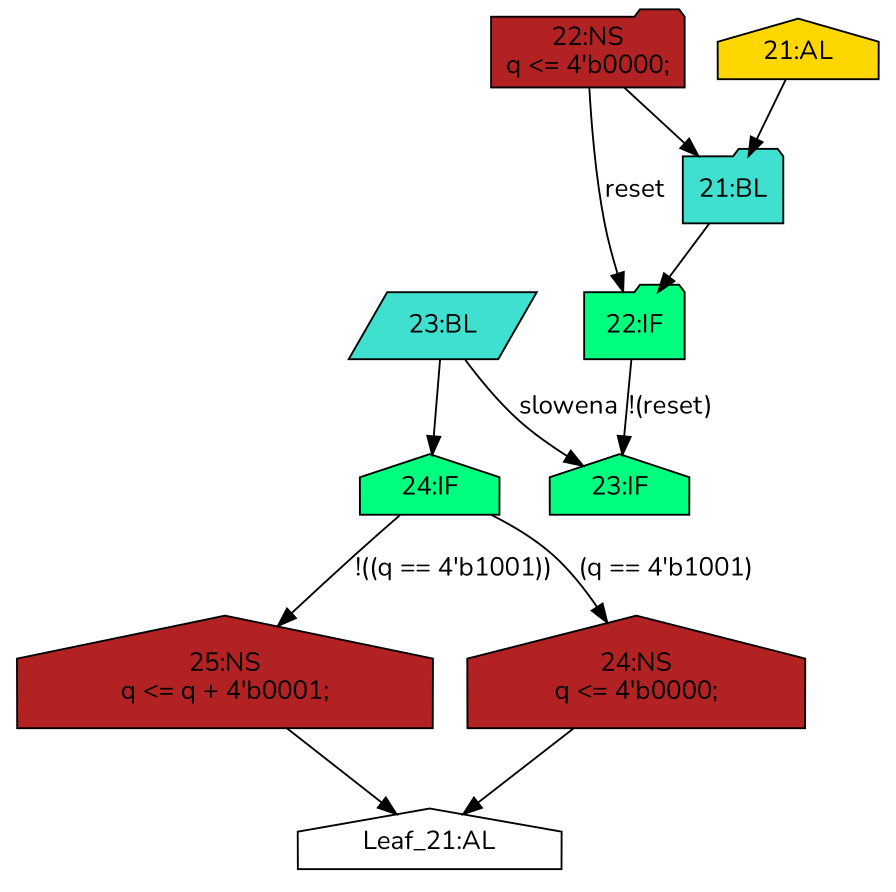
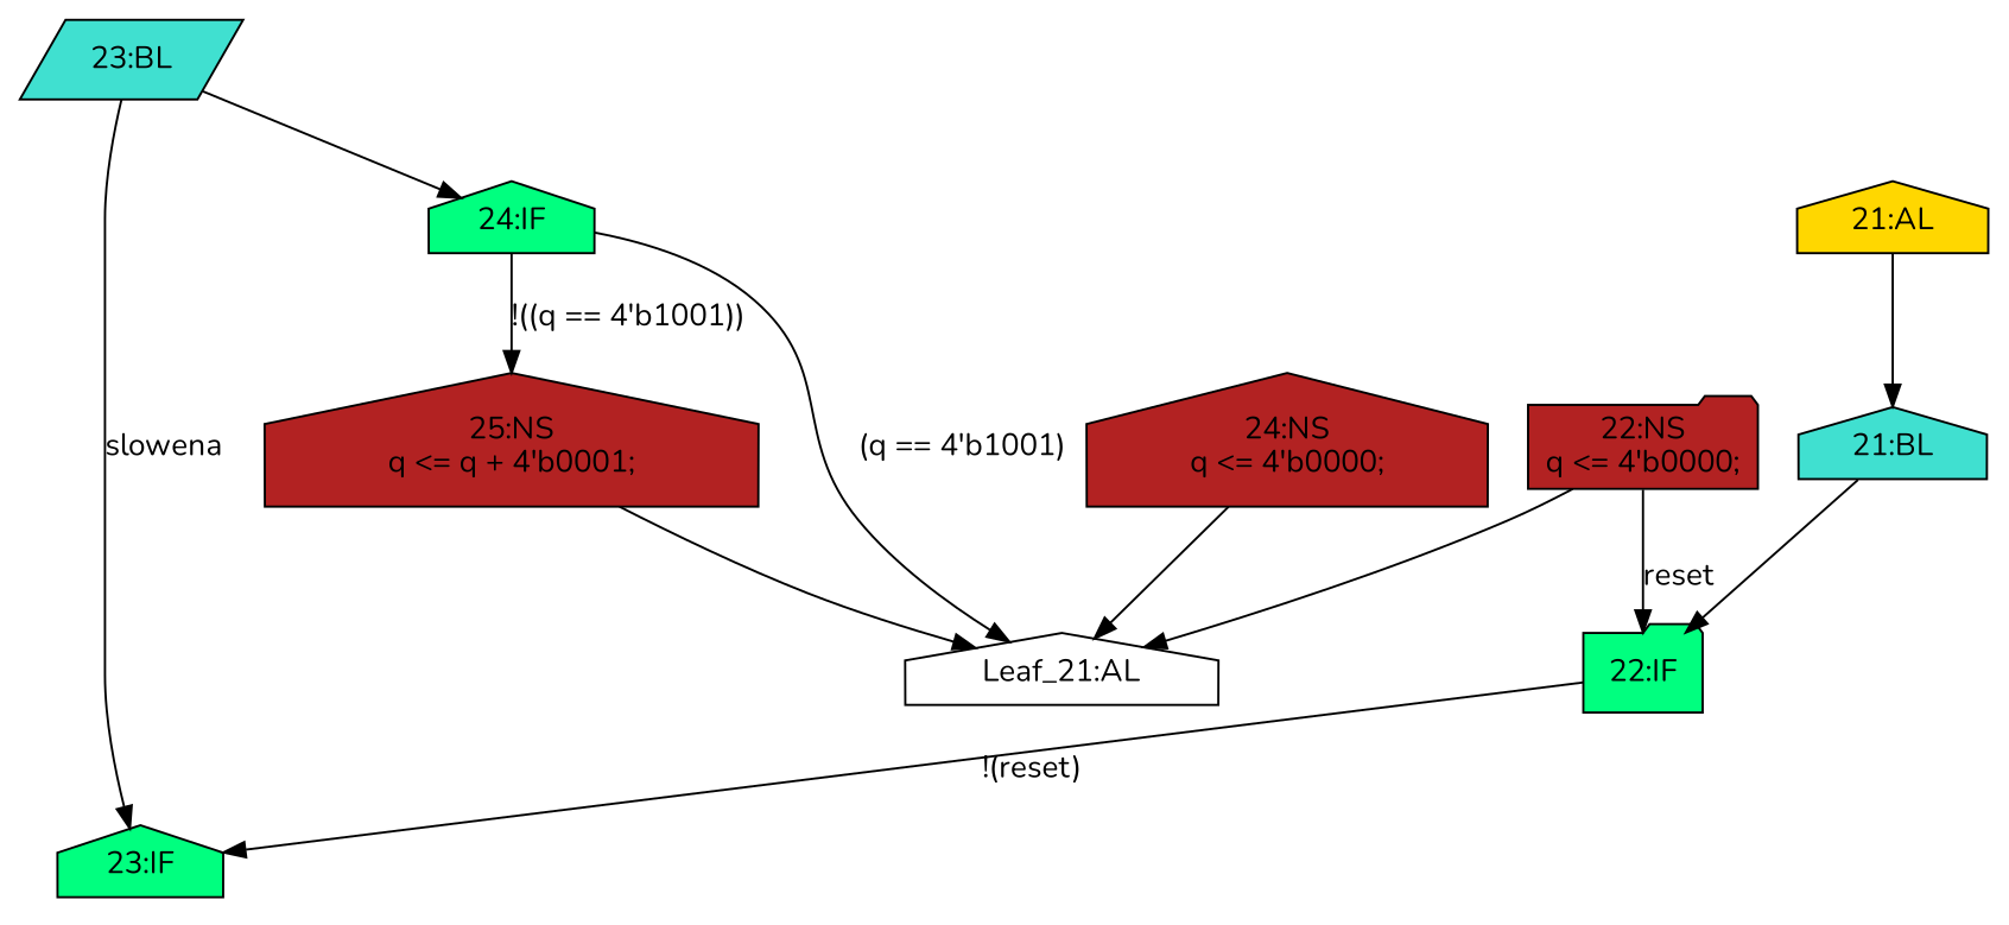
  strict digraph {
    fontname=Nunito
    node [fillcolor=springgreen fontname=Nunito shape=house statements="[]" style=filled typ=IfStatement]
    edge [cond="[]" fontname=Nunito lineno=None]
    n1 [ast="<pyverilog.vparser.ast.IfStatement object at 0x7f06b038a410>" label="23:IF"]
    n2 [ast="<pyverilog.vparser.ast.Block object at 0x7f06b038a590>" fillcolor=turquoise label="23:BL" shape=parallelogram typ=Block]
    n3 [ast="<pyverilog.vparser.ast.IfStatement object at 0x7f06b038a5d0>" label="24:IF"]
    n4 [ast="<pyverilog.vparser.ast.NonblockingSubstitution object at 0x7f06b038a610>" fillcolor=firebrick label="25:NS\nq <= q + 4'b0001;" statements="[<pyverilog.vparser.ast.NonblockingSubstitution object at 0x7f06b038a610>]" typ=NonblockingSubstitution]
    n5 [ast="<pyverilog.vparser.ast.NonblockingSubstitution object at 0x7f06b038a810>" fillcolor=firebrick label="24:NS\nq <= 4'b0000;" statements="[<pyverilog.vparser.ast.NonblockingSubstitution object at 0x7f06b038a810>]" typ=NonblockingSubstitution]
    n6 [ast="<pyverilog.vparser.ast.IfStatement object at 0x7f06b038aa50>" label="22:IF" shape=folder]
    n7 [ast="<pyverilog.vparser.ast.NonblockingSubstitution object at 0x7f06b038aa90>" fillcolor=firebrick label="22:NS\nq <= 4'b0000;" shape=folder statements="[<pyverilog.vparser.ast.NonblockingSubstitution object at 0x7f06b038aa90>]" typ=NonblockingSubstitution]
    n8 [def_var="['q']" label="Leaf_21:AL" fillcolor="" statements="" style="" typ=""]
-   n9 [ast="<pyverilog.vparser.ast.Block object at 0x7f06b038ac10>" fillcolor=turquoise label="21:BL" shape=folder typ=Block]
+   n9 [ast="<pyverilog.vparser.ast.Block object at 0x7f06b038ac10>" fillcolor=turquoise label="21:BL" typ=Block]
    n10 [ast="<pyverilog.vparser.ast.Always object at 0x7f06b038ac50>" clk_sens=True fillcolor=gold label="21:AL" sens="['clk']" typ=Always use_var="['reset', 'q', 'slowena']"]
    n2 -> n1 [cond="['slowena']" label=slowena lineno=23]
    n2 -> n3
    n3 -> n4 [cond="['q']" label="!((q == 4'b1001))" lineno=24]
-   n3 -> n5 [cond="['q']" label="(q == 4'b1001)" lineno=24]
+   n3 -> n8 [cond="['q']" label="(q == 4'b1001)" lineno=24]
    n4 -> n8
    n5 -> n8
    n6 -> n1 [cond="['reset']" label="!(reset)" lineno=22]
    n7 -> n6 [cond="['reset']" label=reset lineno=22]
-   n7 -> n9
+   n7 -> n8
    n9 -> n6
    n10 -> n9
  }
